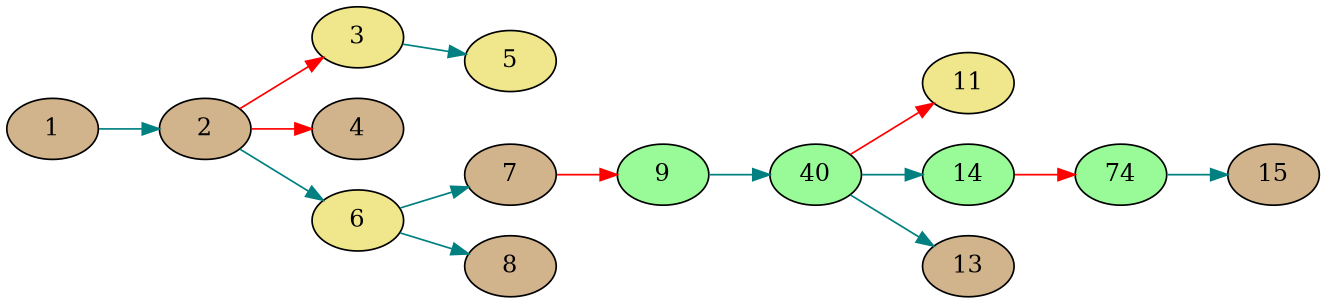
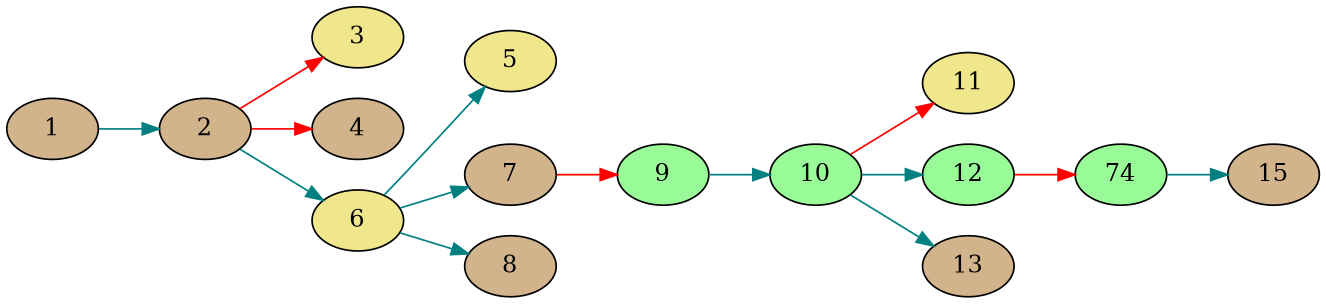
  digraph {
    rankdir=LR
    node [alpha=0.11 fillcolor=tan style=filled]
    edge [color=teal]
    1 [expect_size=29582336]
    2 [alpha=0.02 expect_size=12392448]
    3 [alpha=0.09 expect_size=44503040 fillcolor=khaki]
    4 [alpha=0.18 expect_size=24979456]
    6 [alpha=0.10 expect_size=8460288 fillcolor=khaki]
    5 [alpha=0.17 expect_size=18921472 fillcolor=khaki]
    7 [alpha=0.09 expect_size=46023680]
    8 [alpha=0.06 expect_size=12332032]
    9 [expect_size=10964992 fillcolor=palegreen]
-   10 [alpha=0.01 expect_size=47246336 fillcolor=palegreen label=40]
+   10 [alpha=0.01 expect_size=47246336 fillcolor=palegreen]
    11 [alpha=0.04 expect_size=35322880 fillcolor=khaki]
-   12 [alpha=0.19 expect_size=13462528 fillcolor=palegreen label=14]
+   12 [alpha=0.19 expect_size=13462528 fillcolor=palegreen]
    13 [alpha=0.02 expect_size=17486848]
    n14 [alpha=0.00 expect_size=38416384 fillcolor=palegreen label=74]
    15 [alpha=0.10 expect_size=33439744]
    1 -> 2
    2 -> 3 [color=red]
    2 -> 4 [color=red]
    2 -> 6
-   3 -> 5
+   6 -> 5
    6 -> 7
    6 -> 8
    7 -> 9 [color=red]
    9 -> 10
    10 -> 11 [color=red]
    10 -> 12
    10 -> 13
    12 -> n14 [color=red]
    n14 -> 15
  }
